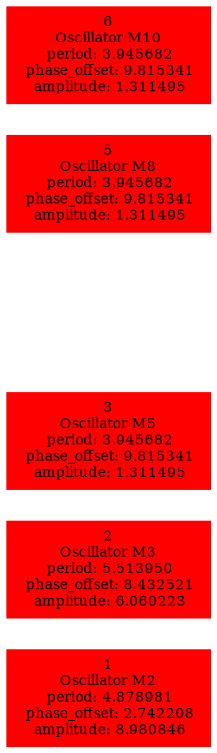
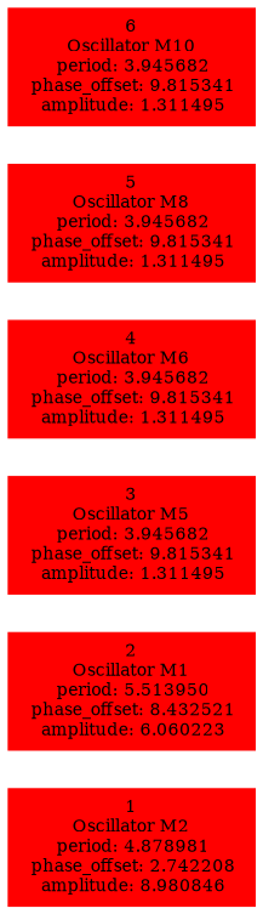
  digraph {
    forcelabels=true
    rankdir=LR
    node [color=red fontsize=8 shape=box style=filled]
    n1 [label=<1<BR />Oscillator M2<BR /> period: 4.878981<BR /> phase_offset: 2.742208<BR /> amplitude: 8.980846>]
-   n2 [label=<2<BR />Oscillator M3<BR /> period: 5.513950<BR /> phase_offset: 8.432521<BR /> amplitude: 6.060223>]
+   n2 [label=<2<BR />Oscillator M1<BR /> period: 5.513950<BR /> phase_offset: 8.432521<BR /> amplitude: 6.060223>]
    n3 [label=<3<BR />Oscillator M5<BR /> period: 3.945682<BR /> phase_offset: 9.815341<BR /> amplitude: 1.311495>]
+   n4 [label=<4<BR />Oscillator M6<BR /> period: 3.945682<BR /> phase_offset: 9.815341<BR /> amplitude: 1.311495>]
    n5 [label=<5<BR />Oscillator M8<BR /> period: 3.945682<BR /> phase_offset: 9.815341<BR /> amplitude: 1.311495>]
    n6 [label=<6<BR />Oscillator M10<BR /> period: 3.945682<BR /> phase_offset: 9.815341<BR /> amplitude: 1.311495>]
  }
